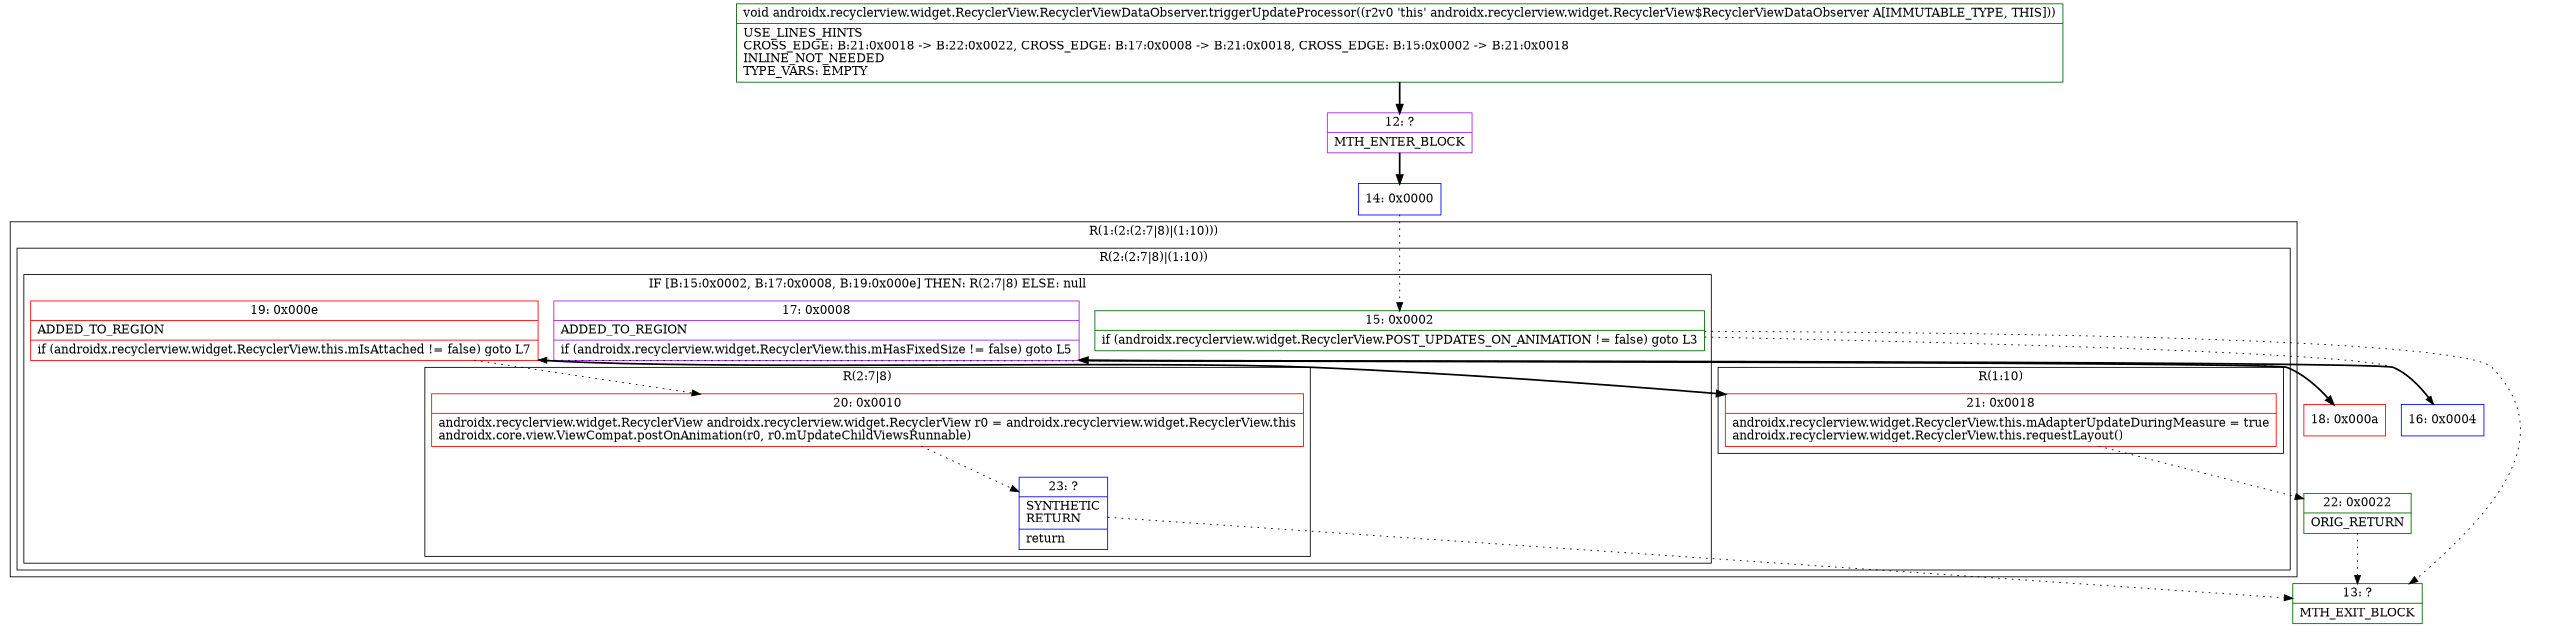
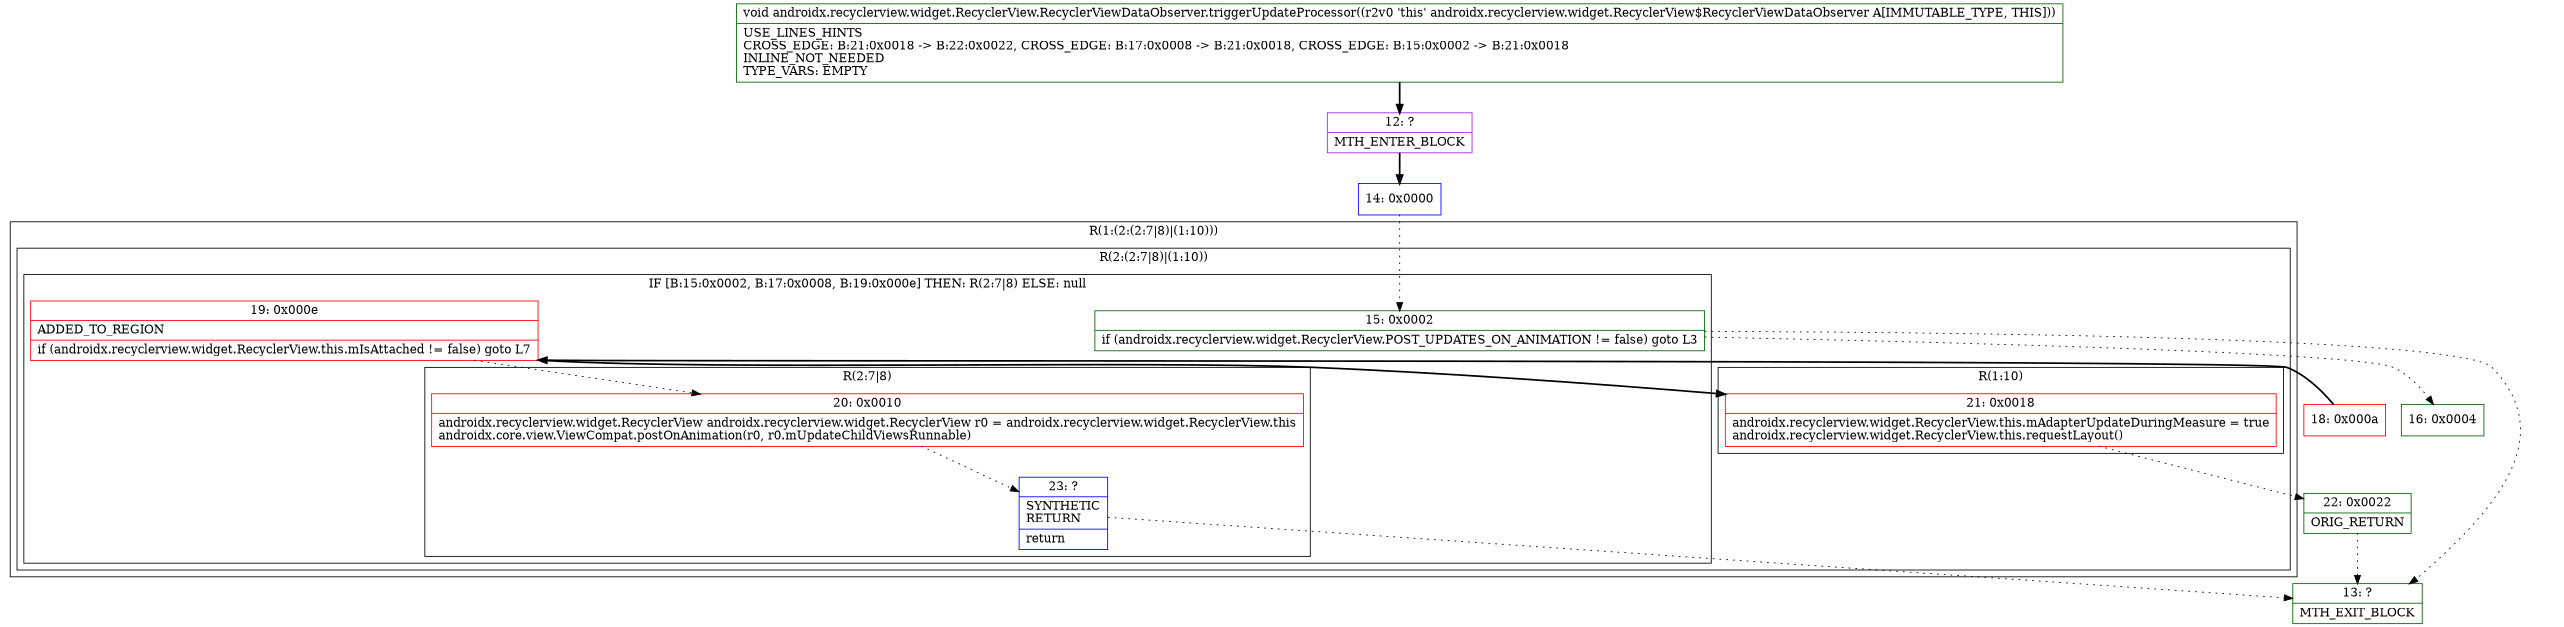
  digraph {
    node [color=red shape=record]
    edge [style=dotted]
    n1 [label="{20\:\ 0x0010|androidx.recyclerview.widget.RecyclerView androidx.recyclerview.widget.RecyclerView r0 = androidx.recyclerview.widget.RecyclerView.this\landroidx.core.view.ViewCompat.postOnAnimation(r0, r0.mUpdateChildViewsRunnable)\l}"]
    n2 [color=blue label="{23\:\ ?|SYNTHETIC\lRETURN\l|return\l}"]
    n3 [color=darkgreen label="{15\:\ 0x0002|if (androidx.recyclerview.widget.RecyclerView.POST_UPDATES_ON_ANIMATION != false) goto L3\l}"]
-   n4 [color=purple label="{17\:\ 0x0008|ADDED_TO_REGION\l|if (androidx.recyclerview.widget.RecyclerView.this.mHasFixedSize != false) goto L5\l}"]
    n5 [label="{19\:\ 0x000e|ADDED_TO_REGION\l|if (androidx.recyclerview.widget.RecyclerView.this.mIsAttached != false) goto L7\l}"]
    n6 [label="{21\:\ 0x0018|androidx.recyclerview.widget.RecyclerView.this.mAdapterUpdateDuringMeasure = true\landroidx.recyclerview.widget.RecyclerView.this.requestLayout()\l}"]
    n7 [color=darkgreen label="{13\:\ ?|MTH_EXIT_BLOCK\l}"]
-   n8 [color=blue label="{16\:\ 0x0004}"]
+   n8 [color=darkgreen label="{16\:\ 0x0004}"]
    n9 [label="{18\:\ 0x000a}"]
    n10 [color=darkgreen label="{22\:\ 0x0022|ORIG_RETURN\l}"]
    n11 [color=purple label="{12\:\ ?|MTH_ENTER_BLOCK\l}"]
    n12 [color=blue label="{14\:\ 0x0000}"]
    n13 [color=darkgreen label="{void androidx.recyclerview.widget.RecyclerView.RecyclerViewDataObserver.triggerUpdateProcessor((r2v0 'this' androidx.recyclerview.widget.RecyclerView$RecyclerViewDataObserver A[IMMUTABLE_TYPE, THIS]))  | USE_LINES_HINTS\lCROSS_EDGE: B:21:0x0018 \-\> B:22:0x0022, CROSS_EDGE: B:17:0x0008 \-\> B:21:0x0018, CROSS_EDGE: B:15:0x0002 \-\> B:21:0x0018\lINLINE_NOT_NEEDED\lTYPE_VARS: EMPTY\l}"]
    subgraph cluster_1 {
      label="R(1:(2:(2:7|8)|(1:10)))"
      subgraph cluster_2 {
        label="R(2:(2:7|8)|(1:10))"
        subgraph cluster_3 {
          label="IF [B:15:0x0002, B:17:0x0008, B:19:0x000e] THEN: R(2:7|8) ELSE: null"
          n3
-         n4
          n5
          subgraph cluster_4 {
            label="R(2:7|8)"
            n1
            n2
          }
        }
        subgraph cluster_5 {
          label="R(1:10)"
          n6
        }
      }
    }
    n1 -> n2
    n2 -> n7
    n3 -> n7
    n3 -> n8
-   n4 -> n9 [style=bold]
    n5 -> n1
    n5 -> n6 [style=bold]
    n6 -> n10
-   n8 -> n4 [style=bold]
-   n9 -> n5
+   n9 -> n5 [style=bold]
    n10 -> n7
    n11 -> n12 [style=bold]
    n12 -> n3
    n13 -> n11 [style=bold]
  }
